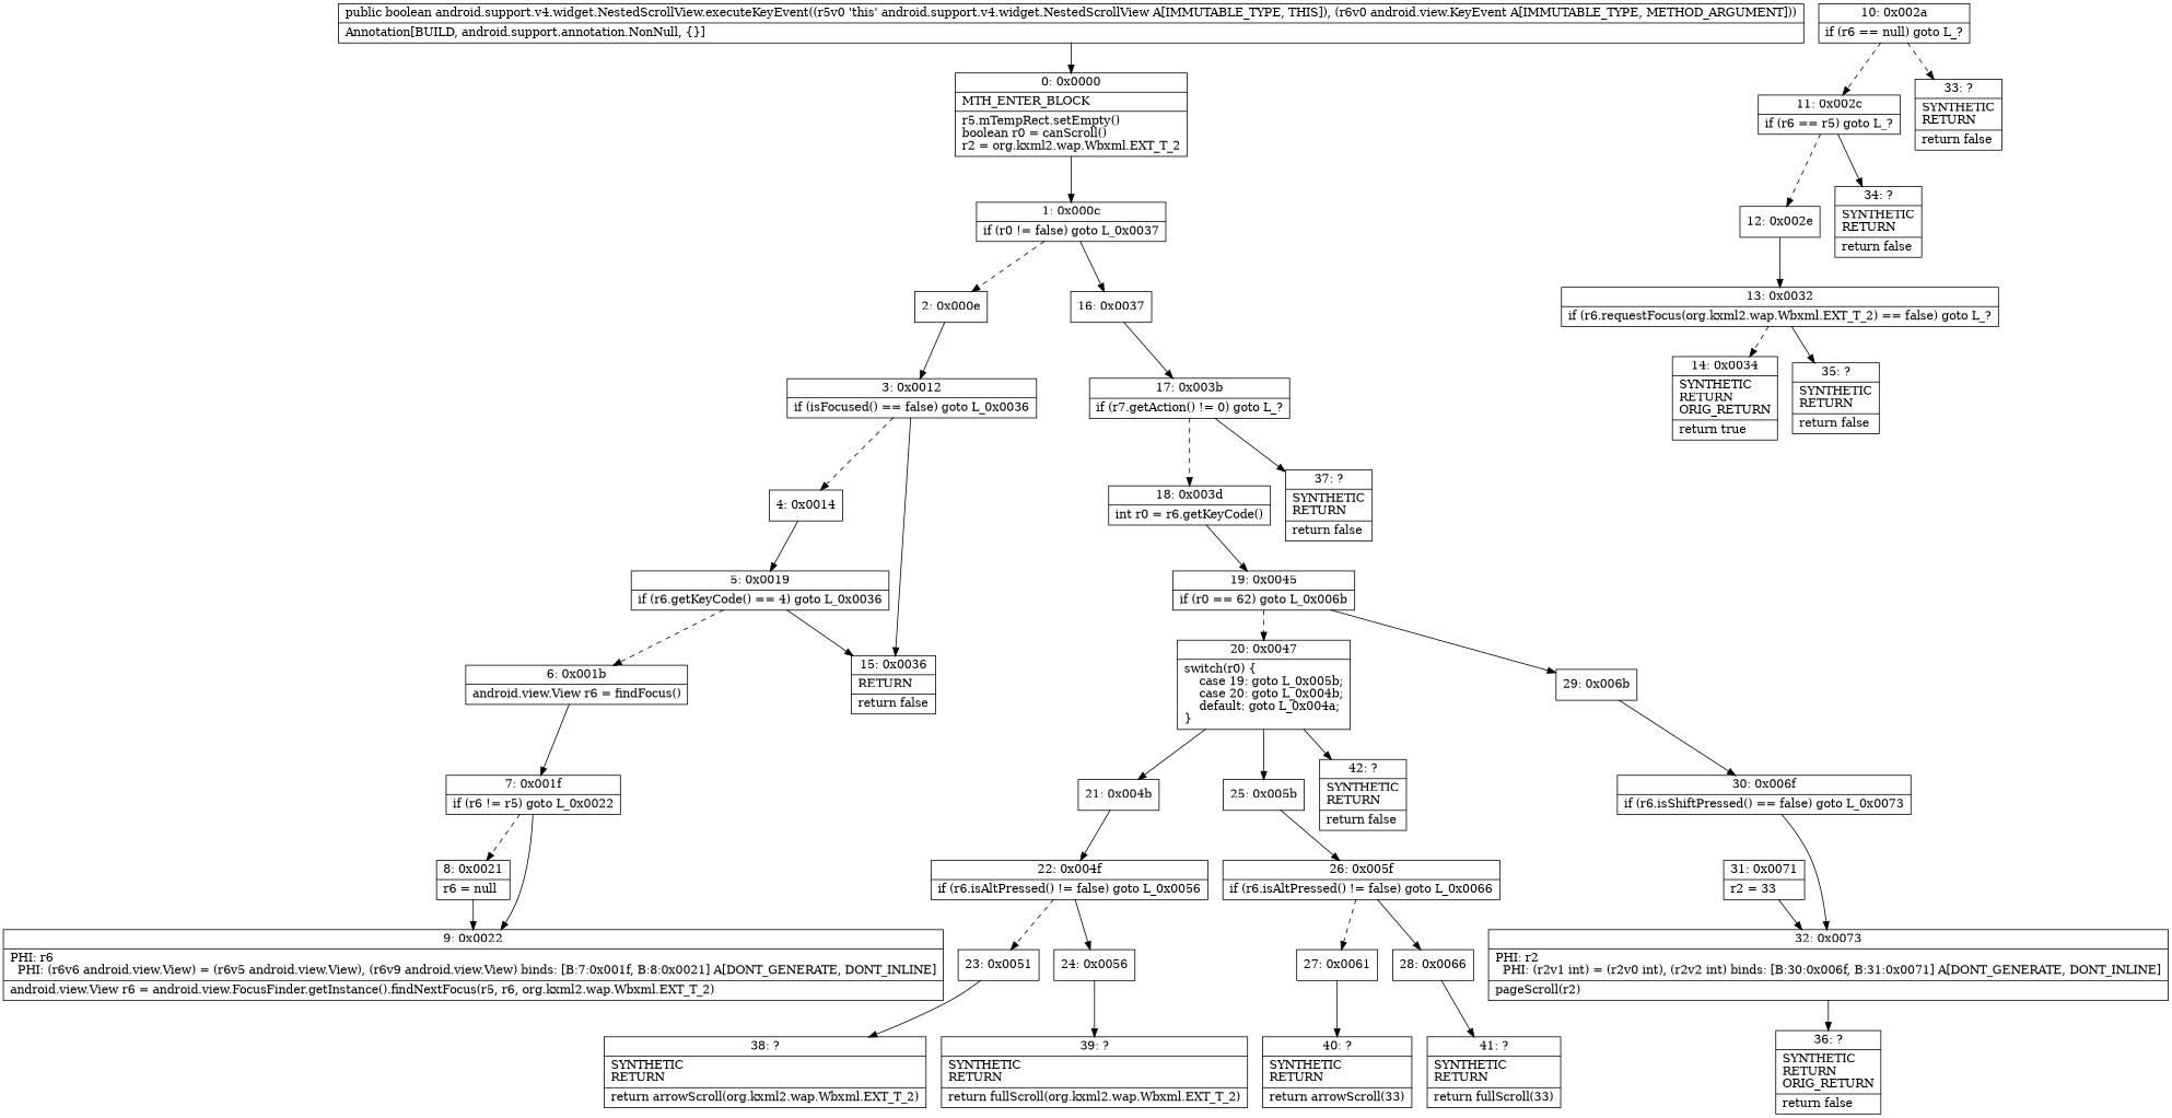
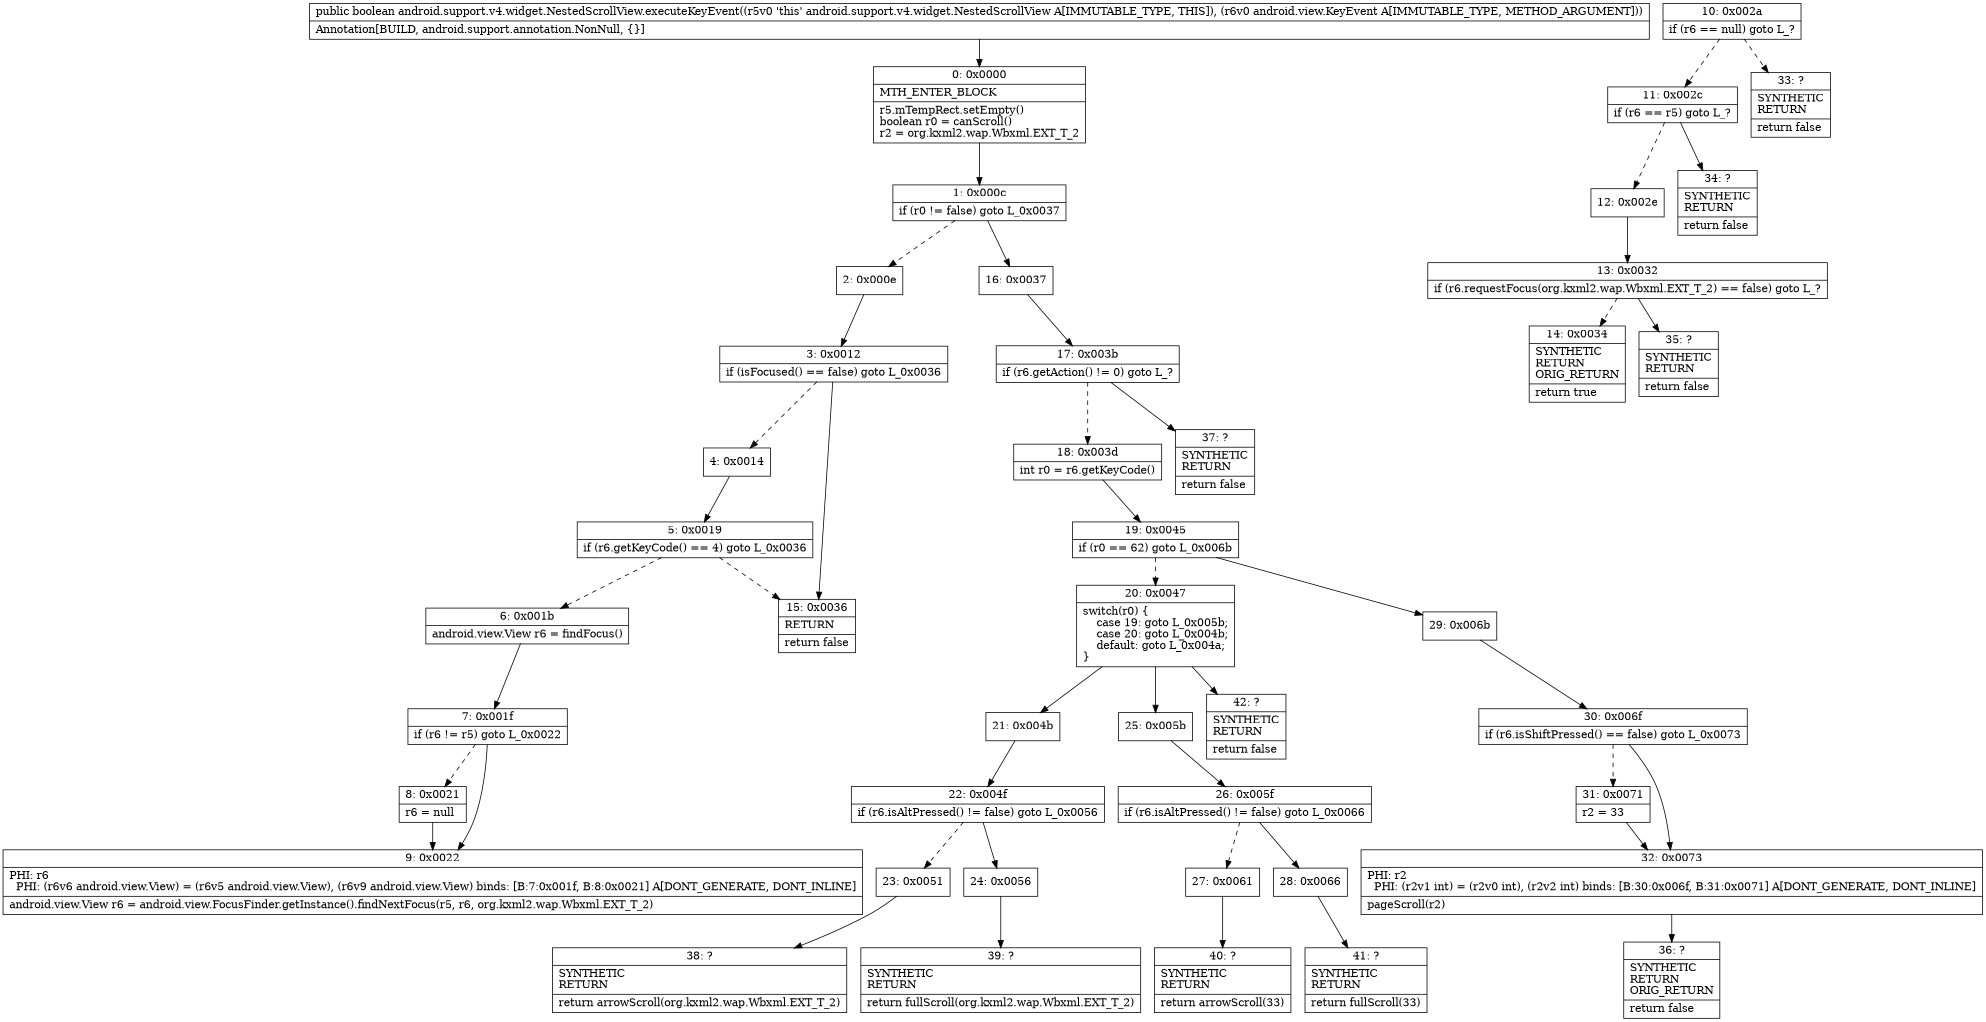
  digraph {
    node [shape=record]
    n1 [label="{0\:\ 0x0000|MTH_ENTER_BLOCK\l|r5.mTempRect.setEmpty()\lboolean r0 = canScroll()\lr2 = org.kxml2.wap.Wbxml.EXT_T_2\l}"]
    n2 [label="{1\:\ 0x000c|if (r0 != false) goto L_0x0037\l}"]
    n3 [label="{2\:\ 0x000e}"]
    n4 [label="{16\:\ 0x0037}"]
    n5 [label="{3\:\ 0x0012|if (isFocused() == false) goto L_0x0036\l}"]
-   n6 [label="{17\:\ 0x003b|if (r7.getAction() != 0) goto L_?\l}"]
+   n6 [label="{17\:\ 0x003b|if (r6.getAction() != 0) goto L_?\l}"]
    n7 [label="{4\:\ 0x0014}"]
    n8 [label="{15\:\ 0x0036|RETURN\l|return false\l}"]
    n9 [label="{5\:\ 0x0019|if (r6.getKeyCode() == 4) goto L_0x0036\l}"]
    n10 [label="{6\:\ 0x001b|android.view.View r6 = findFocus()\l}"]
    n11 [label="{7\:\ 0x001f|if (r6 != r5) goto L_0x0022\l}"]
    n12 [label="{8\:\ 0x0021|r6 = null\l}"]
    n13 [label="{9\:\ 0x0022|PHI: r6 \l  PHI: (r6v6 android.view.View) = (r6v5 android.view.View), (r6v9 android.view.View) binds: [B:7:0x001f, B:8:0x0021] A[DONT_GENERATE, DONT_INLINE]\l|android.view.View r6 = android.view.FocusFinder.getInstance().findNextFocus(r5, r6, org.kxml2.wap.Wbxml.EXT_T_2)\l}"]
    n14 [label="{10\:\ 0x002a|if (r6 == null) goto L_?\l}"]
    n15 [label="{11\:\ 0x002c|if (r6 == r5) goto L_?\l}"]
    n16 [label="{33\:\ ?|SYNTHETIC\lRETURN\l|return false\l}"]
    n17 [label="{12\:\ 0x002e}"]
    n18 [label="{34\:\ ?|SYNTHETIC\lRETURN\l|return false\l}"]
    n19 [label="{13\:\ 0x0032|if (r6.requestFocus(org.kxml2.wap.Wbxml.EXT_T_2) == false) goto L_?\l}"]
    n20 [label="{14\:\ 0x0034|SYNTHETIC\lRETURN\lORIG_RETURN\l|return true\l}"]
    n21 [label="{35\:\ ?|SYNTHETIC\lRETURN\l|return false\l}"]
    n22 [label="{18\:\ 0x003d|int r0 = r6.getKeyCode()\l}"]
    n23 [label="{37\:\ ?|SYNTHETIC\lRETURN\l|return false\l}"]
    n24 [label="{19\:\ 0x0045|if (r0 == 62) goto L_0x006b\l}"]
    n25 [label="{20\:\ 0x0047|switch(r0) \{\l    case 19: goto L_0x005b;\l    case 20: goto L_0x004b;\l    default: goto L_0x004a;\l\}\l}"]
    n26 [label="{29\:\ 0x006b}"]
    n27 [label="{21\:\ 0x004b}"]
    n28 [label="{25\:\ 0x005b}"]
    n29 [label="{42\:\ ?|SYNTHETIC\lRETURN\l|return false\l}"]
    n30 [label="{30\:\ 0x006f|if (r6.isShiftPressed() == false) goto L_0x0073\l}"]
    n31 [label="{22\:\ 0x004f|if (r6.isAltPressed() != false) goto L_0x0056\l}"]
    n32 [label="{26\:\ 0x005f|if (r6.isAltPressed() != false) goto L_0x0066\l}"]
    n33 [label="{23\:\ 0x0051}"]
    n34 [label="{24\:\ 0x0056}"]
    n35 [label="{38\:\ ?|SYNTHETIC\lRETURN\l|return arrowScroll(org.kxml2.wap.Wbxml.EXT_T_2)\l}"]
    n36 [label="{39\:\ ?|SYNTHETIC\lRETURN\l|return fullScroll(org.kxml2.wap.Wbxml.EXT_T_2)\l}"]
    n37 [label="{27\:\ 0x0061}"]
    n38 [label="{28\:\ 0x0066}"]
    n39 [label="{40\:\ ?|SYNTHETIC\lRETURN\l|return arrowScroll(33)\l}"]
    n40 [label="{41\:\ ?|SYNTHETIC\lRETURN\l|return fullScroll(33)\l}"]
    n41 [label="{31\:\ 0x0071|r2 = 33\l}"]
    n42 [label="{32\:\ 0x0073|PHI: r2 \l  PHI: (r2v1 int) = (r2v0 int), (r2v2 int) binds: [B:30:0x006f, B:31:0x0071] A[DONT_GENERATE, DONT_INLINE]\l|pageScroll(r2)\l}"]
    n43 [label="{36\:\ ?|SYNTHETIC\lRETURN\lORIG_RETURN\l|return false\l}"]
    n44 [label="{public boolean android.support.v4.widget.NestedScrollView.executeKeyEvent((r5v0 'this' android.support.v4.widget.NestedScrollView A[IMMUTABLE_TYPE, THIS]), (r6v0 android.view.KeyEvent A[IMMUTABLE_TYPE, METHOD_ARGUMENT]))  | Annotation[BUILD, android.support.annotation.NonNull, \{\}]\l}"]
    n1 -> n2
    n2 -> n3 [style=dashed]
    n2 -> n4
    n3 -> n5
    n4 -> n6
    n5 -> n7 [style=dashed]
    n5 -> n8
    n6 -> n22 [style=dashed]
    n6 -> n23
    n7 -> n9
-   n9 -> n8
+   n9 -> n8 [style=dashed]
    n9 -> n10 [style=dashed]
    n10 -> n11
    n11 -> n12 [style=dashed]
    n11 -> n13
    n12 -> n13
    n14 -> n15 [style=dashed]
    n14 -> n16 [style=dashed]
    n15 -> n17 [style=dashed]
    n15 -> n18
    n17 -> n19
    n19 -> n20 [style=dashed]
    n19 -> n21
    n22 -> n24
    n24 -> n25 [style=dashed]
    n24 -> n26
    n25 -> n27
    n25 -> n28
    n25 -> n29
    n26 -> n30
    n27 -> n31
    n28 -> n32
+   n30 -> n41 [style=dashed]
    n30 -> n42
    n31 -> n33 [style=dashed]
    n31 -> n34
    n32 -> n37 [style=dashed]
    n32 -> n38
    n33 -> n35
    n34 -> n36
    n37 -> n39
    n38 -> n40
    n41 -> n42
    n42 -> n43
    n44 -> n1
  }
